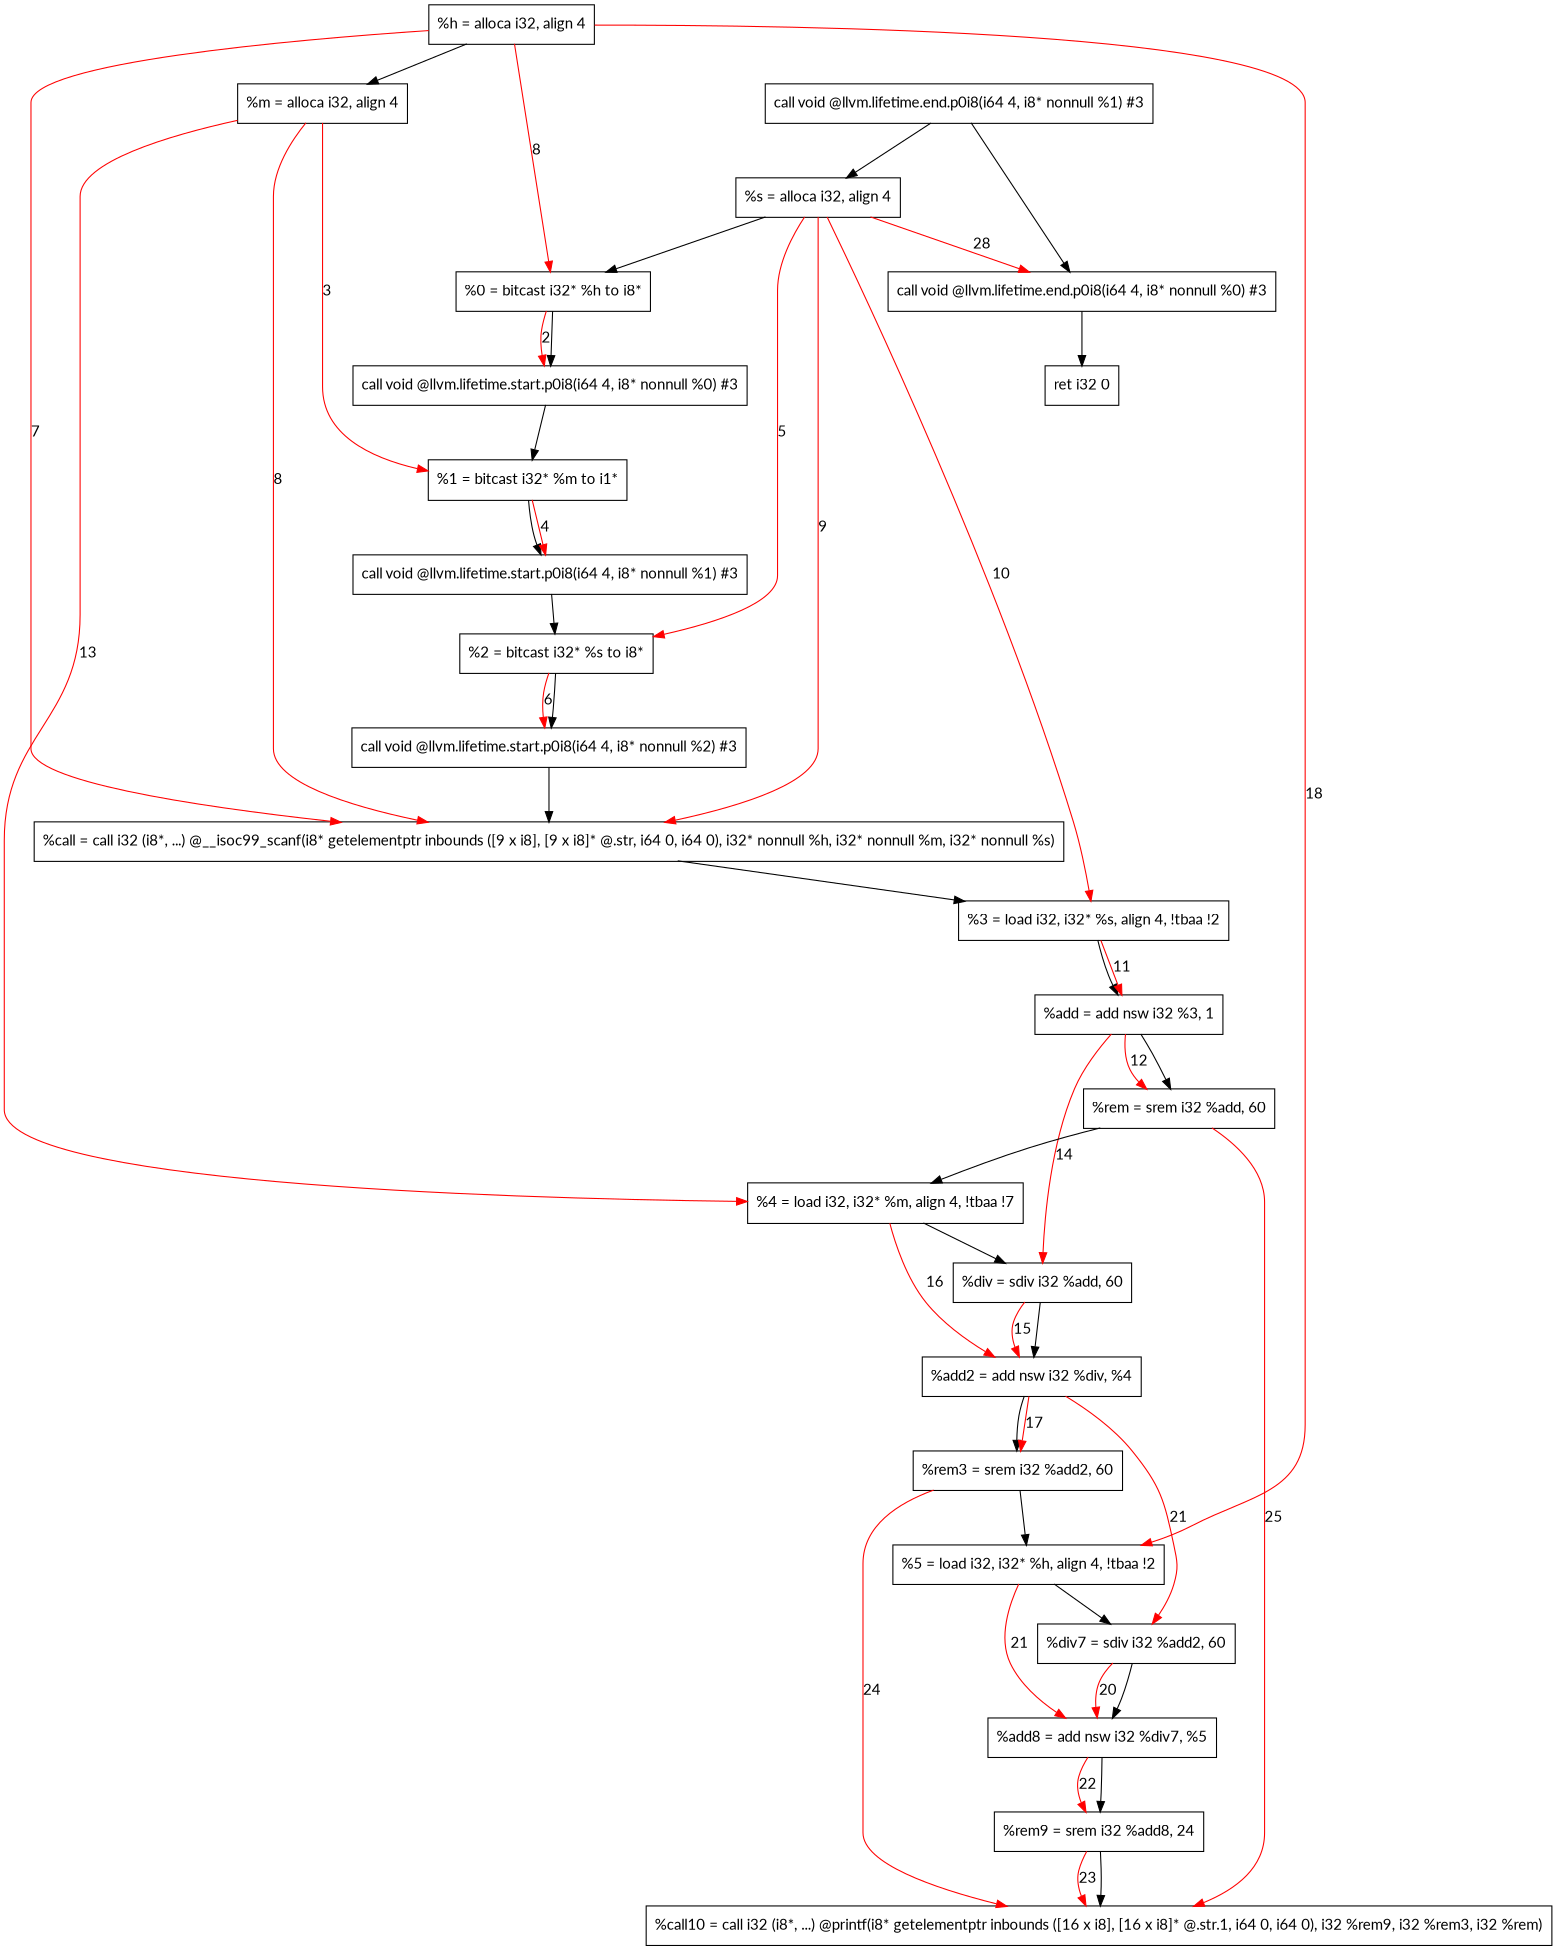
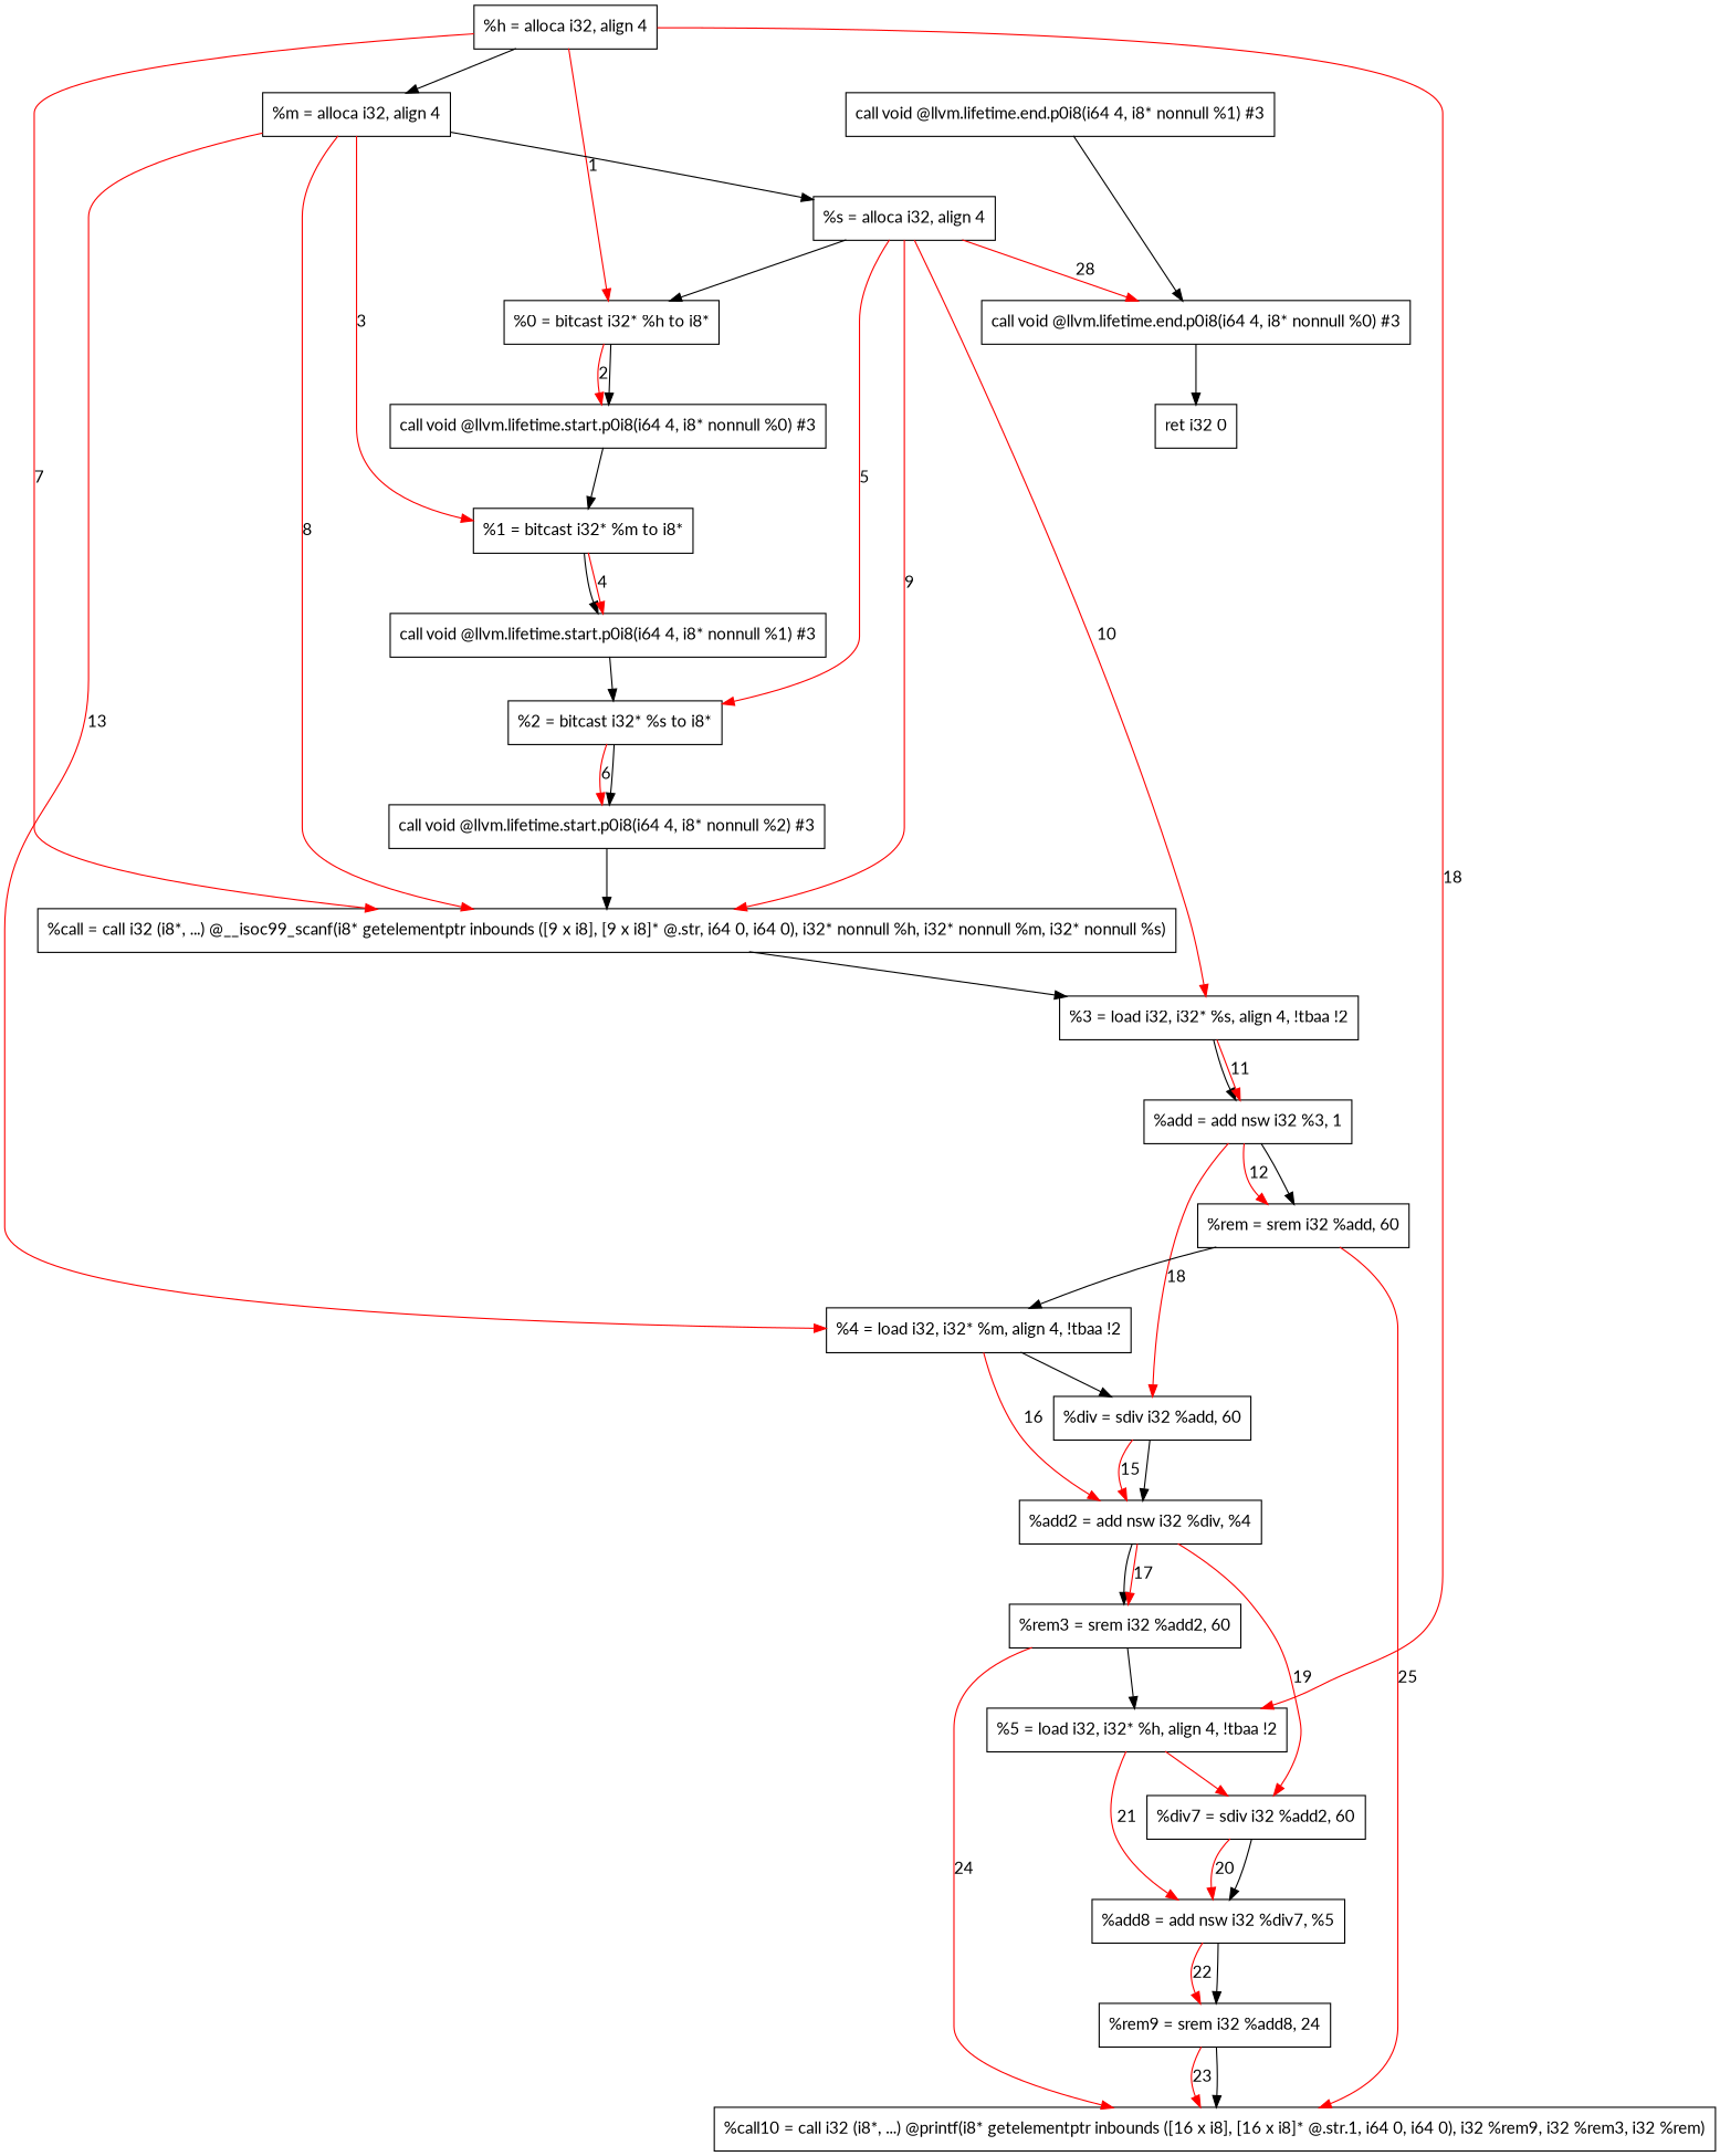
  digraph {
    fontname=Lato
    node [fontname=Lato shape=record]
    edge [fontname=Lato color=red]
    n1 [label="  %h = alloca i32, align 4"]
    n2 [label="  %m = alloca i32, align 4"]
    n3 [label="  %0 = bitcast i32* %h to i8*"]
    n4 [label="  %call = call i32 (i8*, ...) @__isoc99_scanf(i8* getelementptr inbounds ([9 x i8], [9 x i8]* @.str, i64 0, i64 0), i32* nonnull %h, i32* nonnull %m, i32* nonnull %s)"]
    n5 [label="  %5 = load i32, i32* %h, align 4, !tbaa !2"]
    n6 [label="  %s = alloca i32, align 4"]
-   n7 [label="%1 = bitcast i32* %m to i1*"]
-   n8 [label="%4 = load i32, i32* %m, align 4, !tbaa !7"]
+   n7 [label="  %1 = bitcast i32* %m to i8*"]
+   n8 [label="  %4 = load i32, i32* %m, align 4, !tbaa !2"]
    n9 [label="  call void @llvm.lifetime.start.p0i8(i64 4, i8* nonnull %0) #3"]
    n10 [label="  %3 = load i32, i32* %s, align 4, !tbaa !2"]
    n11 [label="  %div7 = sdiv i32 %add2, 60"]
    n12 [label="  %add8 = add nsw i32 %div7, %5"]
    n13 [label="  %2 = bitcast i32* %s to i8*"]
    n14 [label="  call void @llvm.lifetime.end.p0i8(i64 4, i8* nonnull %0) #3"]
    n15 [label="  call void @llvm.lifetime.start.p0i8(i64 4, i8* nonnull %1) #3"]
    n16 [label="  %div = sdiv i32 %add, 60"]
    n17 [label="  %add2 = add nsw i32 %div, %4"]
    n18 [label="  call void @llvm.lifetime.start.p0i8(i64 4, i8* nonnull %2) #3"]
    n19 [label="  %add = add nsw i32 %3, 1"]
    n20 [label="  ret i32 0"]
    n21 [label="  call void @llvm.lifetime.end.p0i8(i64 4, i8* nonnull %1) #3"]
    n22 [label="  %rem = srem i32 %add, 60"]
    n23 [label="  %call10 = call i32 (i8*, ...) @printf(i8* getelementptr inbounds ([16 x i8], [16 x i8]* @.str.1, i64 0, i64 0), i32 %rem9, i32 %rem3, i32 %rem)"]
    n24 [label="  %rem3 = srem i32 %add2, 60"]
    n25 [label="  %rem9 = srem i32 %add8, 24"]
    n1 -> n2 [color=""]
-   n1 -> n3 [label=8]
+   n1 -> n3 [label=1]
    n1 -> n4 [label=7]
    n1 -> n5 [label=18]
    n2 -> n4 [label=8]
-   n21 -> n6 [color=""]
+   n2 -> n6 [color=""]
    n2 -> n7 [label=3]
    n2 -> n8 [label=13]
    n3 -> n9 [color=""]
    n3 -> n9 [label=2]
    n4 -> n10 [color=""]
-   n5 -> n11 [color=""]
+   n5 -> n11
    n5 -> n12 [label=21]
    n6 -> n3 [color=""]
    n6 -> n4 [label=9]
    n6 -> n10 [label=10]
    n6 -> n13 [label=5]
    n6 -> n14 [label=28]
    n7 -> n15 [color=""]
    n7 -> n15 [label=4]
    n8 -> n16 [color=""]
    n8 -> n17 [label=16]
    n9 -> n7 [color=""]
    n10 -> n19 [color=""]
    n10 -> n19 [label=11]
    n11 -> n12 [color=""]
    n11 -> n12 [label=20]
    n12 -> n25 [color=""]
    n12 -> n25 [label=22]
    n13 -> n18 [color=""]
    n13 -> n18 [label=6]
    n14 -> n20 [color=""]
    n15 -> n13 [color=""]
    n16 -> n17 [color=""]
    n16 -> n17 [label=15]
-   n17 -> n11 [label=21]
+   n17 -> n11 [label=19]
    n17 -> n24 [color=""]
    n17 -> n24 [label=17]
    n18 -> n4 [color=""]
-   n19 -> n16 [label=14]
+   n19 -> n16 [label=18]
    n19 -> n22 [color=""]
    n19 -> n22 [label=12]
    n21 -> n14 [color=""]
    n22 -> n8 [color=""]
    n22 -> n23 [label=25]
    n24 -> n5 [color=""]
    n24 -> n23 [label=24]
    n25 -> n23 [color=""]
    n25 -> n23 [label=23]
  }
